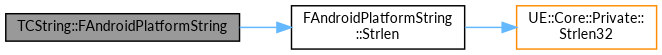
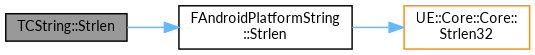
  digraph {
    fontname=Lato
    rankdir=LR
    node [color=black fillcolor=white fontname=Lato fontsize=10 shape=box style=filled]
    edge [arrowhead=normal color=steelblue1 fontname=Lato fontsize=10 labelfontname=Helvetica labelfontsize=10 style=solid]
-   n1 [fillcolor=grey60 fontcolor=black height=0.2 label="TCString::FAndroidPlatformString" width=0.4]
+   n1 [fillcolor=grey60 fontcolor=black height=0.2 label="TCString::Strlen" width=0.4]
    n2 [height=0.2 label="FAndroidPlatformString\l::Strlen" width=0.4]
-   n3 [color=darkorange height=0.2 label="UE::Core::Private::\lStrlen32" width=0.4]
+   n3 [color=darkorange height=0.2 label="UE::Core::Core::\lStrlen32" width=0.4]
    n1 -> n2
    n2 -> n3
  }
